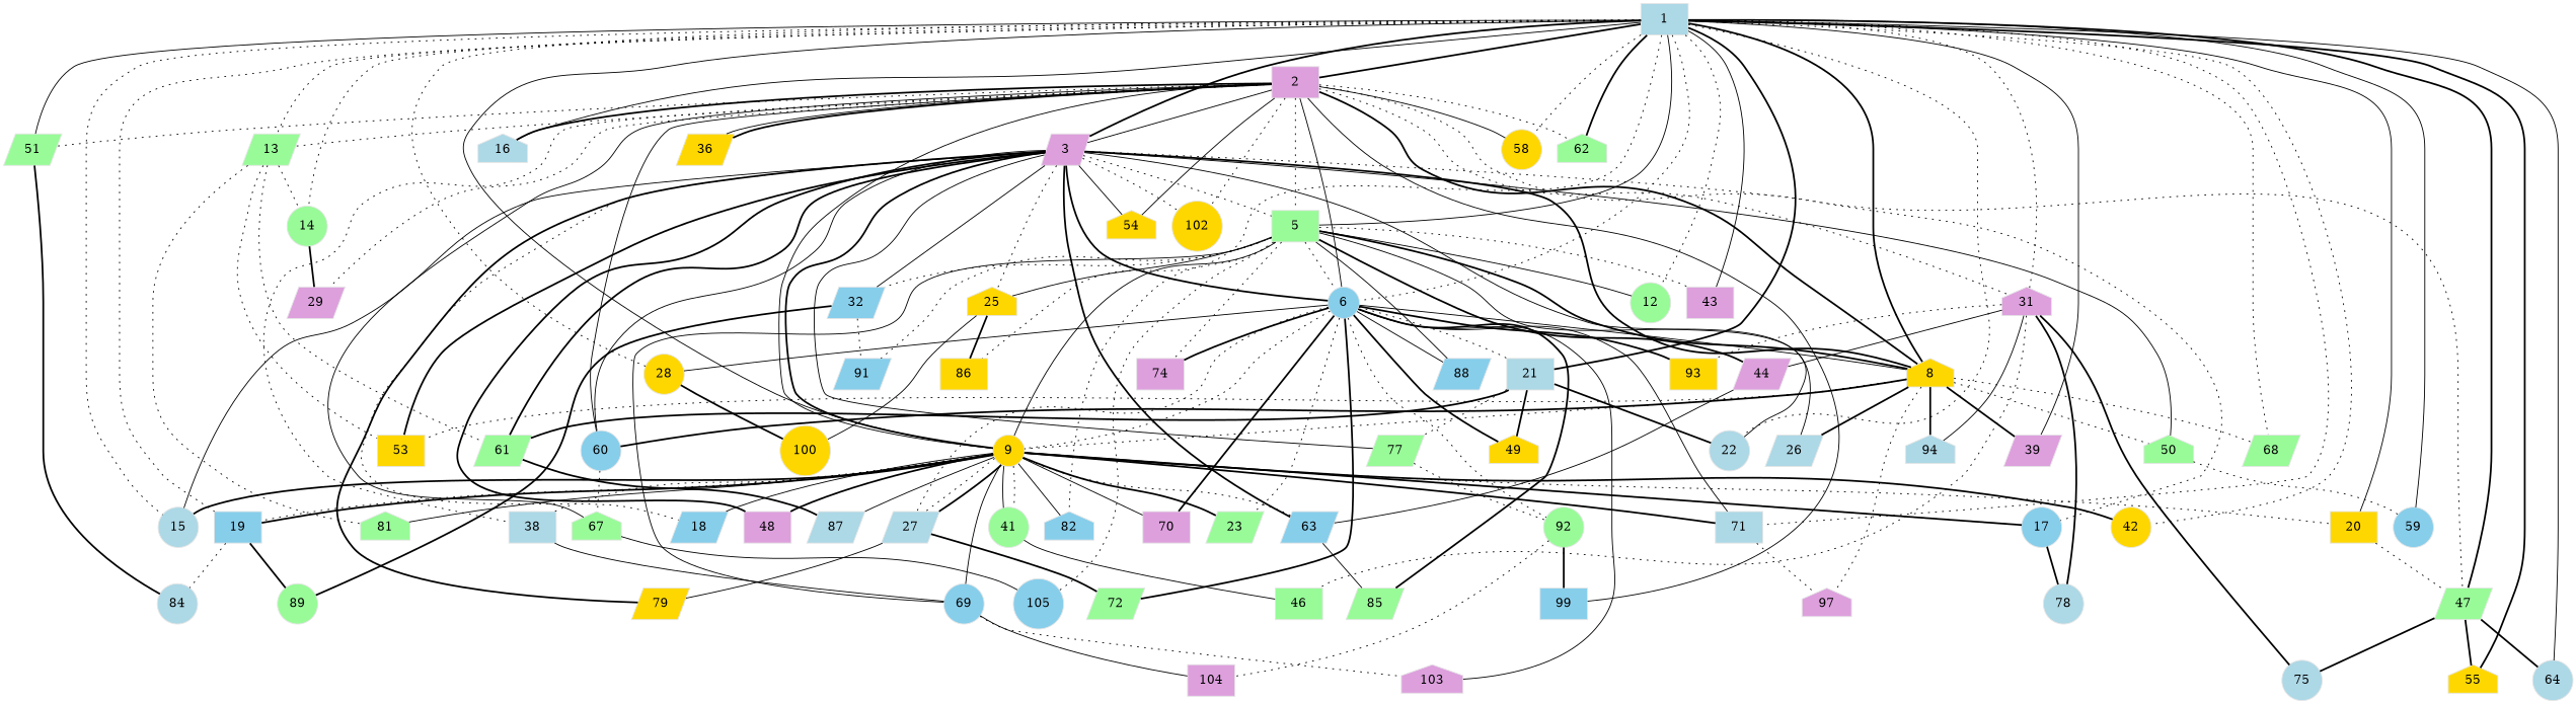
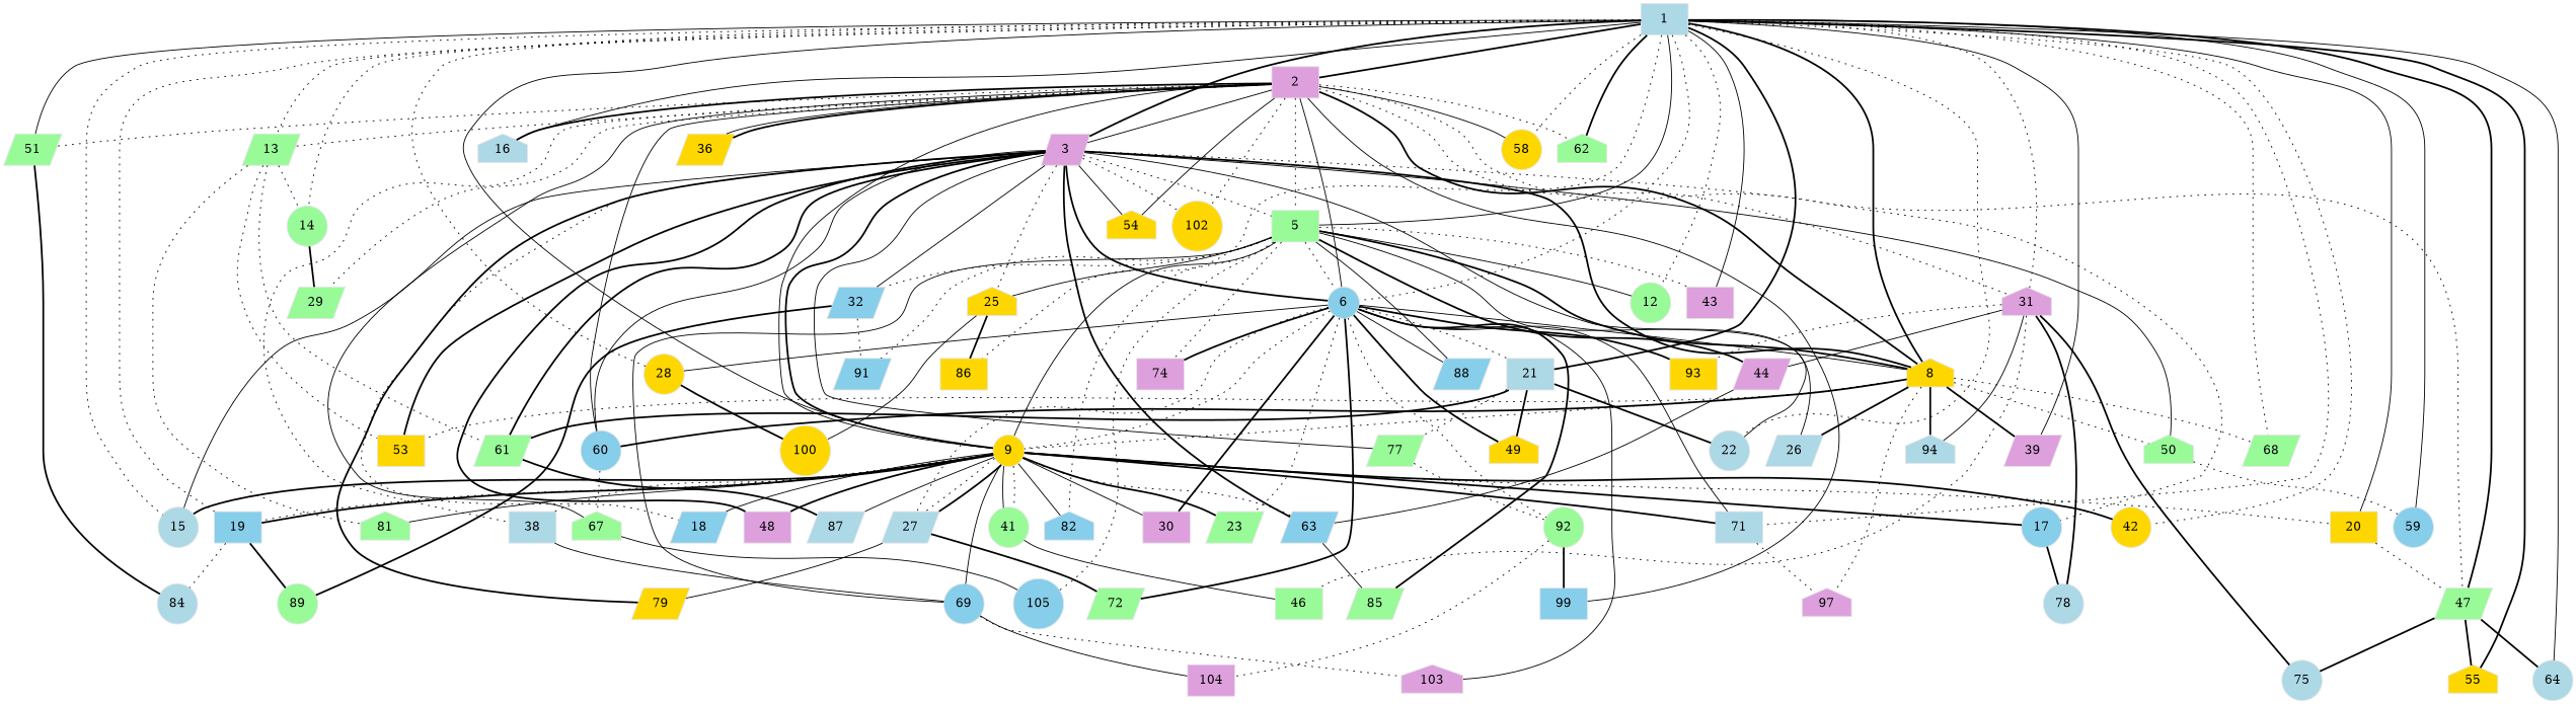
  graph {
    node [color=gray90 fillcolor=palegreen shape=parallelogram style=filled]
    edge [style=dotted]
    1 [fillcolor=lightblue shape=box super="+10"]
    2 [fillcolor=plum shape=box super="+4"]
    3 [fillcolor=plum super="+34"]
    5 [shape=box super="+7"]
    6 [fillcolor=skyblue shape=circle super="+11"]
    8 [fillcolor=gold shape=house super="+24"]
    9 [fillcolor=gold shape=circle super="+40"]
    12 [shape=circle]
    13 [super="+66"]
    14 [shape=circle]
    15 [fillcolor=lightblue shape=circle super="+56"]
    16 [fillcolor=lightblue shape=house super="+35"]
    19 [fillcolor=skyblue shape=box super="+33"]
    20 [fillcolor=gold shape=box]
    21 [fillcolor=lightblue shape=box super="+37"]
    22 [fillcolor=lightblue shape=circle super="+90"]
    28 [fillcolor=gold shape=circle super="+80"]
    31 [fillcolor=plum shape=house super="+45"]
    39 [fillcolor=plum]
    42 [fillcolor=gold shape=circle]
    43 [fillcolor=plum shape=box]
    47 [super="+65"]
    51
    55 [fillcolor=gold shape=house]
    58 [fillcolor=gold shape=circle]
    59 [fillcolor=skyblue shape=circle]
    62 [shape=house]
    64 [fillcolor=lightblue shape=circle]
    68
    71 [fillcolor=lightblue shape=box super="+98"]
    86 [fillcolor=gold shape=box]
    17 [fillcolor=skyblue shape=circle]
-   29 [fillcolor=plum]
+   29
    36 [fillcolor=gold]
    38 [fillcolor=lightblue shape=box]
    54 [fillcolor=gold shape=house]
    60 [fillcolor=skyblue shape=circle super="+95"]
    67 [shape=house]
    99 [fillcolor=skyblue shape=box]
    102 [fillcolor=gold shape=circle]
    18 [fillcolor=skyblue]
    25 [fillcolor=gold shape=house super="+57"]
    32 [fillcolor=skyblue]
    48 [fillcolor=plum shape=box]
    50 [shape=house]
    53 [fillcolor=gold shape=box]
    61 [super="+101"]
    63 [fillcolor=skyblue super="+83"]
    77
    79 [fillcolor=gold]
    26 [fillcolor=lightblue]
    44 [fillcolor=plum]
    69 [fillcolor=skyblue shape=circle super="+96"]
    74 [fillcolor=plum shape=box]
    82 [fillcolor=skyblue shape=house]
    88 [fillcolor=skyblue]
    91 [fillcolor=skyblue]
    105 [fillcolor=skyblue shape=circle]
    23 [super="+52"]
    27 [fillcolor=lightblue super="+30"]
    49 [fillcolor=gold shape=house]
-   70 [fillcolor=plum shape=box]
+   70 [fillcolor=plum shape=box label=30]
    72
    85
    92 [shape=circle]
    93 [fillcolor=gold shape=box]
    103 [fillcolor=plum shape=house]
    94 [fillcolor=lightblue shape=house]
    97 [fillcolor=plum shape=house]
    41 [shape=circle]
    81 [shape=house]
    87 [fillcolor=lightblue]
    84 [fillcolor=lightblue shape=circle]
    89 [shape=circle]
    100 [fillcolor=gold shape=circle]
    78 [fillcolor=lightblue shape=circle]
    46 [shape=box]
    75 [fillcolor=lightblue shape=circle]
    104 [fillcolor=plum shape=box]
    1 -- 2 [style=bold weight=4]
    1 -- 3 [style=bold weight=2]
    1 -- 5 [style=solid weight=4]
    1 -- 6 [weight=2]
    1 -- 8 [style=bold weight=3]
    1 -- 9 [style=solid weight=2]
    1 -- 12
    1 -- 13
    1 -- 14
    1 -- 15
    1 -- 16 [style=solid]
    1 -- 19
    1 -- 20 [style=solid]
    1 -- 21 [style=bold]
    1 -- 22
    1 -- 28 [weight=2]
    1 -- 31 [weight=2]
    1 -- 39 [style=solid]
    1 -- 42
    1 -- 43 [style=solid]
    1 -- 47 [style=bold]
    1 -- 51 [style=solid]
    1 -- 55 [style=bold]
    1 -- 58
    1 -- 59 [style=solid]
    1 -- 62 [style=bold]
    1 -- 64 [style=solid]
    1 -- 68
    1 -- 71
    1 -- 86
    2 -- 3 [style=solid weight=2]
    2 -- 5 [weight=4]
    2 -- 6 [style=solid weight=2]
    2 -- 8 [style=bold weight=2]
    2 -- 9 [style=solid weight=2]
    2 -- 13
    2 -- 16 [style=bold weight=2]
    2 -- 31
    2 -- 51
    2 -- 58 [style=solid]
    2 -- 62
    2 -- 17
    2 -- 29
    2 -- 36 [style=solid]
    2 -- 36 [style=bold]
    2 -- 38
    2 -- 54 [style=solid]
    2 -- 60 [style=solid]
    2 -- 67 [style=solid]
    2 -- 99 [style=solid]
    2 -- 102
    3 -- 5 [weight=2]
    3 -- 6 [style=bold weight=2]
    3 -- 8 [style=bold]
    3 -- 9 [style=bold]
    3 -- 15 [style=solid]
    3 -- 22 [style=solid]
    3 -- 47
    3 -- 54 [style=solid]
    3 -- 60 [style=solid]
    3 -- 102
    3 -- 18
    3 -- 25 [weight=2]
    3 -- 32 [style=solid weight=2]
    3 -- 48 [style=bold]
    3 -- 50 [style=solid]
    3 -- 53 [style=bold]
    3 -- 61 [style=bold]
    3 -- 63 [style=bold]
    3 -- 77 [style=solid]
    3 -- 79 [style=bold]
    5 -- 6 [weight=2]
    5 -- 8 [style=bold weight=2]
    5 -- 9 [style=solid weight=3]
    5 -- 12 [style=solid]
    5 -- 43
    5 -- 25 [style=solid]
    5 -- 32
    5 -- 26 [style=solid]
    5 -- 44 [style=bold]
    5 -- 69 [style=solid]
    5 -- 74
    5 -- 82
    5 -- 88 [style=solid]
    5 -- 91
    5 -- 105
    6 -- 8 [style=solid]
    6 -- 9
    6 -- 21 [weight=2]
    6 -- 28 [style=solid]
    6 -- 71 [style=solid]
    6 -- 74 [style=bold]
    6 -- 88 [style=solid]
    6 -- 23 [weight=2]
    6 -- 27
    6 -- 49 [style=bold]
    6 -- 70 [style=bold]
    6 -- 72 [style=bold]
    6 -- 85 [style=bold]
    6 -- 92
    6 -- 93 [style=bold]
    6 -- 103 [style=solid]
    8 -- 9
    8 -- 39 [style=bold]
    8 -- 68
    8 -- 60 [style=bold]
    8 -- 50
    8 -- 53
    8 -- 26 [style=bold]
    8 -- 94 [style=bold]
    8 -- 97
    9 -- 15 [style=bold]
    9 -- 19
    9 -- 19 [style=bold]
    9 -- 20
    9 -- 42 [style=bold]
    9 -- 71 [style=bold]
    9 -- 17 [style=bold]
    9 -- 38
    9 -- 18 [style=solid]
    9 -- 48 [style=bold]
    9 -- 63
    9 -- 69 [style=solid]
    9 -- 82 [style=solid]
    9 -- 23 [style=bold]
    9 -- 27
    9 -- 27 [style=bold]
    9 -- 70 [style=solid]
    9 -- 41 [style=solid]
    9 -- 41
    9 -- 81 [style=solid]
    9 -- 87 [style=solid]
    13 -- 14
    13 -- 53
    13 -- 61
    13 -- 81
    14 -- 29 [style=bold]
    19 -- 84
    19 -- 89 [style=bold]
    20 -- 47
    21 -- 22 [style=bold]
    21 -- 61 [style=bold]
    21 -- 77
    21 -- 49 [style=bold]
    28 -- 100 [style=bold]
    31 -- 44 [style=solid]
    31 -- 93
    31 -- 94 [style=solid]
    31 -- 78 [style=bold]
    31 -- 46
    31 -- 75 [style=bold]
    47 -- 55 [style=bold]
    47 -- 64 [style=bold]
    47 -- 75 [style=bold]
    51 -- 84 [style=bold]
    71 -- 97
    17 -- 78 [style=bold]
    38 -- 69 [style=solid]
    60 -- 67
    67 -- 105 [style=solid]
    25 -- 86 [style=bold]
    25 -- 100 [style=solid]
    32 -- 91
    32 -- 89 [style=bold]
    50 -- 59
    61 -- 87 [style=bold]
    63 -- 85 [style=solid]
    77 -- 92
    44 -- 63 [style=solid]
    69 -- 103
    69 -- 104 [style=solid]
    27 -- 79 [style=solid]
    27 -- 72 [style=bold]
    92 -- 99 [style=bold]
    92 -- 104
    41 -- 46 [style=solid]
  }
